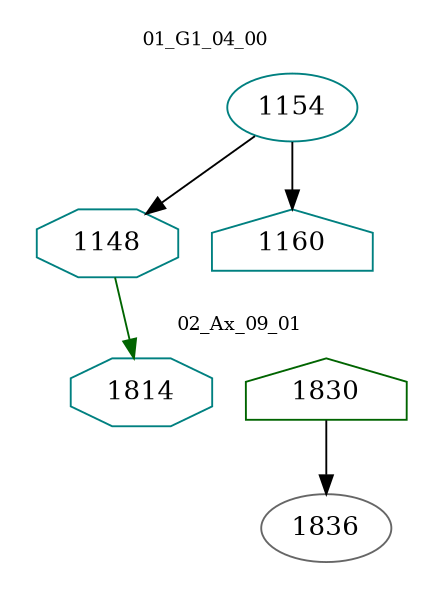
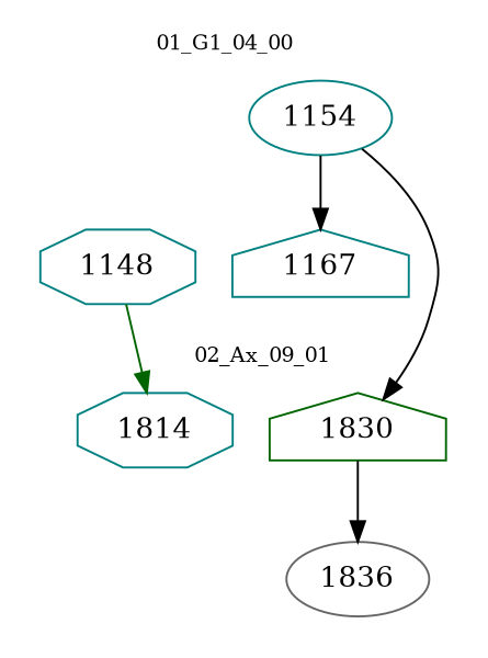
  digraph {
    node [color=teal shape=house]
    edge [color=black]
    n1 [color=darkgreen label=1830]
    n2 [label=1814 shape=octagon]
    n3 [color=gray40 label=1836 shape=ellipse]
    n4 [label=1154 shape=ellipse]
    n5 [label=1148 shape=octagon]
-   n6 [label=1160]
+   n6 [label=1167]
    subgraph cluster_1 {
      color=white
      fontsize=10
      label="02_Ax_09_01"
      n1
      n2
      n3
    }
    subgraph cluster_2 {
      color=white
      fontsize=10
      label="01_G1_04_00"
      n4
      n5
      n6
    }
    n1 -> n3
-   n4 -> n5
+   n4 -> n1
    n4 -> n6
    n5 -> n2 [color=darkgreen]
  }
